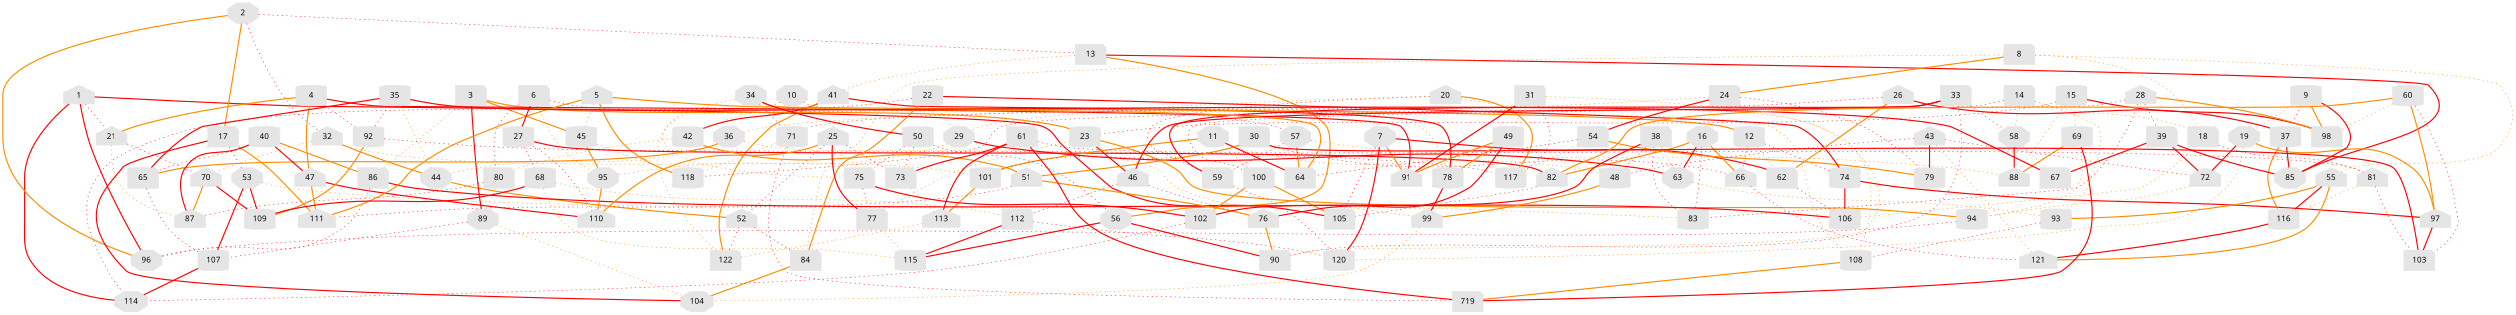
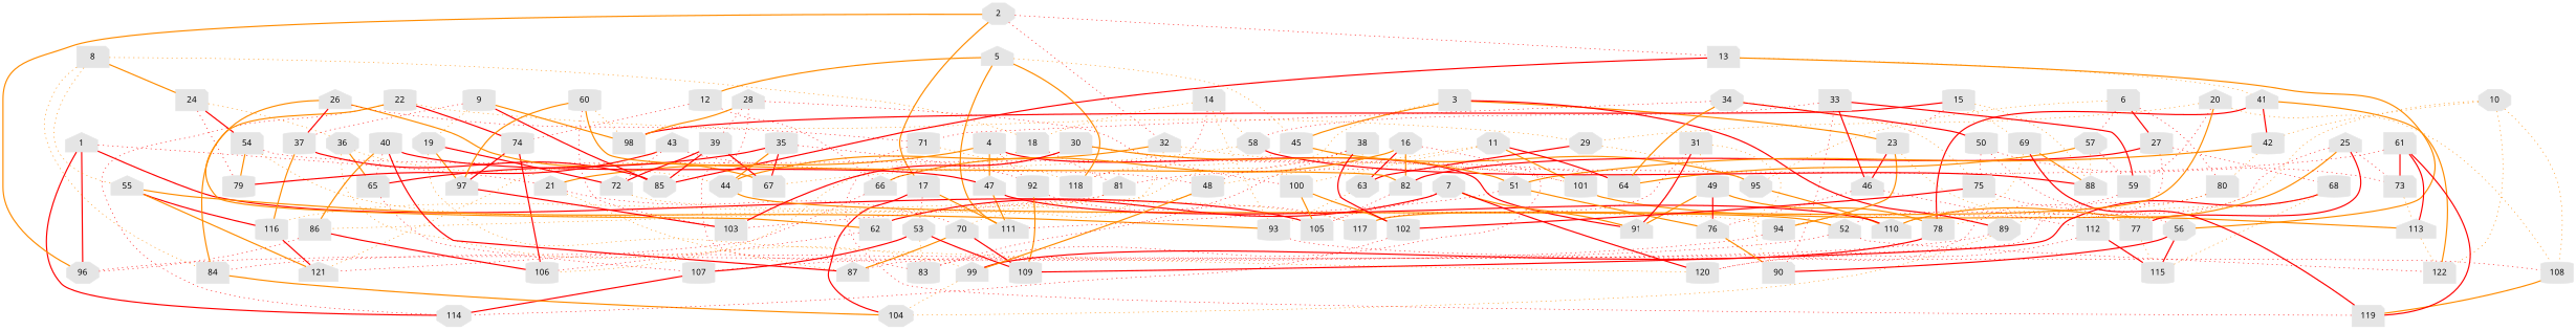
  graph {
    fontname="Noto Sans"
    node [color=gray90 fontname="Noto Sans" shape=cylinder style=filled]
    edge [color=red fontname="Noto Sans" style=dotted]
    1 [shape=house]
    21 [shape=house]
    96 [shape=octagon]
    105 [shape=note]
    114 [shape=octagon]
    70 [shape=house]
    87 [shape=house]
    2 [shape=octagon]
    13 [shape=note]
    17 [shape=note]
    32 [shape=house]
    85 [shape=octagon]
    41 [shape=house]
    56 [shape=octagon]
    111 [shape=house]
    53 [shape=octagon]
    104 [shape=octagon]
    101
    44 [shape=octagon]
    3 [shape=note]
    23
    45
    86 [shape=note]
    89 [shape=octagon]
    46 [shape=house]
    77 [shape=note]
    94
    118
    95 [shape=octagon]
    106
    107
    4
    47 [shape=house]
    91 [shape=house]
    92
    110 [shape=house]
    117
    109
    5 [shape=house]
    12
    62 [shape=note]
    66 [shape=house]
    74
    6 [shape=note]
    27
    57 [shape=octagon]
    80 [shape=note]
    82 [shape=house]
    68
    64 [shape=note]
    88 [shape=house]
    59 [shape=note]
    7 [shape=octagon]
    120
    8 [shape=note]
    18 [shape=note]
    24 [shape=note]
    55 [shape=house]
    84 [shape=note]
    81 [shape=house]
    36 [shape=octagon]
    54 [shape=note]
    79
    93
    116
    121 [shape=house]
    19 [shape=octagon]
    9
    37
    98 [shape=note]
    72 [shape=house]
    97 [shape=house]
    10 [shape=octagon]
    42
    78
    108
    122 [shape=note]
    51 [shape=house]
    99 [shape=house]
-   119 [shape=note label=719]
+   119 [shape=note]
    11 [shape=octagon]
    48
    100 [shape=note]
    102
    113 [shape=house]
    90 [shape=note]
    115
    14 [shape=note]
    58 [shape=octagon]
    67 [shape=note]
    15
    69
    16 [shape=octagon]
    63 [shape=octagon]
    83
    103 [shape=note]
    20 [shape=house]
    29 [shape=octagon]
    22
    76 [shape=house]
    112 [shape=note]
    65 [shape=note]
    25 [shape=house]
    52 [shape=house]
    73 [shape=note]
    26 [shape=house]
    71
    28 [shape=house]
    39 [shape=note]
    30 [shape=note]
    31 [shape=note]
    49
    33 [shape=note]
    34 [shape=octagon]
    50
    75 [shape=note]
    35
    38 [shape=note]
    40
    43 [shape=house]
    60
    61 [shape=note]
    1 -- 21
    1 -- 96 [style=bold]
    1 -- 105 [style=bold]
    1 -- 114 [style=bold]
    21 -- 70
    21 -- 87 [color=darkorange]
    70 -- 87 [color=darkorange style=bold]
    70 -- 109 [style=bold]
    2 -- 96 [color=darkorange style=bold]
    2 -- 13
    2 -- 17 [color=darkorange style=bold]
    2 -- 32
    13 -- 85 [style=bold]
    13 -- 41 [color=darkorange]
    13 -- 56 [color=darkorange style=bold]
    17 -- 111 [color=darkorange style=bold]
    17 -- 53
    17 -- 104 [style=bold]
    32 -- 70 [color=darkorange]
    32 -- 101 [color=darkorange]
    32 -- 44 [color=darkorange style=bold]
    41 -- 42 [style=bold]
    41 -- 78 [style=bold]
    41 -- 122 [color=darkorange style=bold]
    56 -- 90 [style=bold]
    56 -- 115 [style=bold]
    53 -- 107 [style=bold]
    53 -- 109 [style=bold]
    53 -- 83 [color=darkorange]
    101 -- 113 [color=darkorange style=bold]
    44 -- 52 [color=darkorange style=bold]
    3 -- 23 [color=darkorange style=bold]
    3 -- 45 [color=darkorange style=bold]
    3 -- 86 [color=darkorange]
    3 -- 89 [style=bold]
    23 -- 46 [style=bold]
    23 -- 77 [color=darkorange]
    23 -- 94 [color=darkorange style=bold]
    45 -- 118 [color=darkorange]
    45 -- 95 [color=darkorange style=bold]
    86 -- 96
    86 -- 106 [style=bold]
    89 -- 104 [color=darkorange]
    89 -- 107
    46 -- 76
    46 -- 112
    77 -- 115 [color=darkorange]
    94 -- 96
    95 -- 110 [color=darkorange style=bold]
    107 -- 114 [style=bold]
    4 -- 21 [color=darkorange style=bold]
    4 -- 47 [color=darkorange style=bold]
    4 -- 91 [style=bold]
    4 -- 92
    47 -- 111 [color=darkorange style=bold]
    47 -- 110 [style=bold]
    92 -- 117
    92 -- 109 [color=darkorange style=bold]
    5 -- 111 [color=darkorange style=bold]
    5 -- 45 [color=darkorange]
    5 -- 118 [color=darkorange style=bold]
    5 -- 12 [color=darkorange style=bold]
-   12 -- 62 [color=darkorange]
+   48 -- 62 [color=darkorange]
    12 -- 66
    12 -- 74
    62 -- 106
    66 -- 121
    74 -- 106 [style=bold]
    74 -- 97 [style=bold]
    6 -- 95 [color=darkorange]
    6 -- 27 [style=bold]
    6 -- 57
    6 -- 80
    27 -- 110
    27 -- 82 [style=bold]
    27 -- 68
    57 -- 64 [color=darkorange style=bold]
    57 -- 88 [color=darkorange]
    57 -- 59
    80 -- 87
    80 -- 89 [color=darkorange]
    82 -- 105
    68 -- 109 [style=bold]
    68 -- 115 [color=darkorange]
    68 -- 112 [color=darkorange]
    59 -- 120
    7 -- 105
    7 -- 91 [color=darkorange style=bold]
    7 -- 62 [style=bold]
    7 -- 120 [style=bold]
    8 -- 18 [color=darkorange]
    8 -- 24 [color=darkorange style=bold]
    8 -- 55 [color=darkorange]
    8 -- 84 [color=darkorange]
    18 -- 106 [color=darkorange]
    18 -- 81
    24 -- 36 [color=darkorange]
    24 -- 54 [style=bold]
    24 -- 79
    55 -- 93 [color=darkorange style=bold]
    55 -- 116 [style=bold]
    55 -- 121 [color=darkorange style=bold]
    84 -- 104 [color=darkorange style=bold]
    81 -- 116 [color=darkorange]
    81 -- 103
    36 -- 44 [color=darkorange]
    36 -- 99 [color=darkorange]
    36 -- 65 [color=darkorange style=bold]
    54 -- 117 [color=darkorange]
    54 -- 64
    54 -- 79 [color=darkorange style=bold]
    93 -- 108
    116 -- 121 [style=bold]
    19 -- 120 [color=darkorange]
    19 -- 72 [style=bold]
    19 -- 97 [color=darkorange style=bold]
    9 -- 85 [style=bold]
    9 -- 19 [color=darkorange]
    9 -- 37
    9 -- 98 [color=darkorange style=bold]
    37 -- 85 [style=bold]
    37 -- 116 [color=darkorange style=bold]
    72 -- 94 [color=darkorange]
    97 -- 103 [style=bold]
    10 -- 42 [color=darkorange]
    10 -- 78 [color=darkorange]
    10 -- 108 [color=darkorange]
    10 -- 122 [color=darkorange]
    42 -- 80 [color=darkorange]
    42 -- 51 [color=darkorange style=bold]
    78 -- 99 [style=bold]
    108 -- 119 [color=darkorange style=bold]
    51 -- 111
    51 -- 76 [color=darkorange style=bold]
    99 -- 104 [color=darkorange]
    11 -- 101 [color=darkorange style=bold]
    11 -- 64 [style=bold]
    11 -- 48 [color=darkorange]
    11 -- 100 [color=darkorange]
    48 -- 99 [color=darkorange style=bold]
    100 -- 105 [color=darkorange style=bold]
    100 -- 102 [color=darkorange style=bold]
    102 -- 114
    113 -- 122 [color=darkorange]
    14 -- 118
    14 -- 18 [color=darkorange]
    14 -- 93 [color=darkorange]
    14 -- 58 [color=darkorange]
    58 -- 88 [style=bold]
    58 -- 67 [color=darkorange]
    15 -- 23
    15 -- 88 [color=darkorange]
    15 -- 98 [style=bold]
    15 -- 69 [color=darkorange]
    69 -- 94 [color=darkorange]
    69 -- 88 [color=darkorange style=bold]
    69 -- 119 [style=bold]
    16 -- 66 [color=darkorange style=bold]
    16 -- 82 [color=darkorange style=bold]
    16 -- 63 [style=bold]
    16 -- 83
    63 -- 93 [color=darkorange]
    20 -- 117 [color=darkorange style=bold]
    20 -- 59
    20 -- 108 [color=darkorange]
    20 -- 29 [color=darkorange]
    29 -- 95 [color=darkorange]
    29 -- 63 [style=bold]
    22 -- 114
    22 -- 74 [style=bold]
    22 -- 84 [color=darkorange style=bold]
    22 -- 29 [color=darkorange]
    76 -- 90 [color=darkorange style=bold]
    112 -- 120
    112 -- 115 [style=bold]
    65 -- 107
    25 -- 77 [style=bold]
    25 -- 110 [color=darkorange style=bold]
    25 -- 52
    25 -- 73
    52 -- 84
    52 -- 122
    73 -- 113 [color=darkorange]
    26 -- 62 [color=darkorange style=bold]
    26 -- 37 [style=bold]
+   26 -- 67 [color=darkorange style=bold]
    26 -- 71
    71 -- 118 [color=darkorange]
    71 -- 119
    28 -- 98 [color=darkorange style=bold]
    28 -- 100
    28 -- 83
    28 -- 39
    39 -- 85 [style=bold]
    39 -- 72 [style=bold]
    39 -- 67 [style=bold]
    30 -- 101
    30 -- 66
    30 -- 51 [color=darkorange style=bold]
    30 -- 103 [style=bold]
    31 -- 91 [style=bold]
    31 -- 117
    31 -- 90 [color=darkorange]
    31 -- 49 [color=darkorange]
    49 -- 91 [color=darkorange style=bold]
    49 -- 78 [color=darkorange style=bold]
    49 -- 76 [style=bold]
    33 -- 46 [style=bold]
    33 -- 59 [style=bold]
    33 -- 90
    33 -- 58
    34 -- 64 [color=darkorange style=bold]
    34 -- 71
    34 -- 50 [style=bold]
    34 -- 75 [color=darkorange]
    50 -- 56
    50 -- 73
    50 -- 75
    75 -- 77
    75 -- 102 [style=bold]
-   35 -- 44 [color=darkorange]
+   35 -- 44 [color=darkorange style=bold]
    35 -- 92
    35 -- 67 [style=bold]
    35 -- 65 [style=bold]
    38 -- 48
    38 -- 102 [style=bold]
    38 -- 63 [color=darkorange]
    38 -- 83
    40 -- 87 [style=bold]
    40 -- 86 [color=darkorange style=bold]
    40 -- 47 [style=bold]
    40 -- 65
    43 -- 79 [style=bold]
    43 -- 121 [color=darkorange]
    43 -- 72
    43 -- 48
    60 -- 82 [color=darkorange style=bold]
    60 -- 98 [color=darkorange]
    60 -- 97 [color=darkorange style=bold]
    60 -- 103
    61 -- 81
    61 -- 119 [style=bold]
    61 -- 113 [style=bold]
    61 -- 73 [style=bold]
  }
